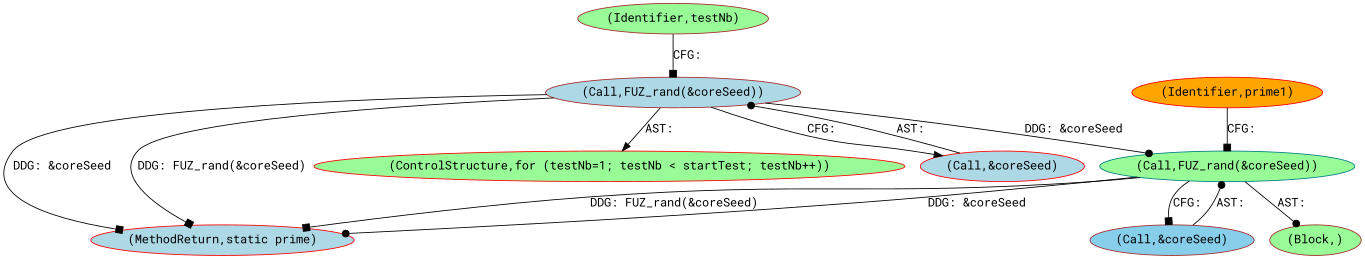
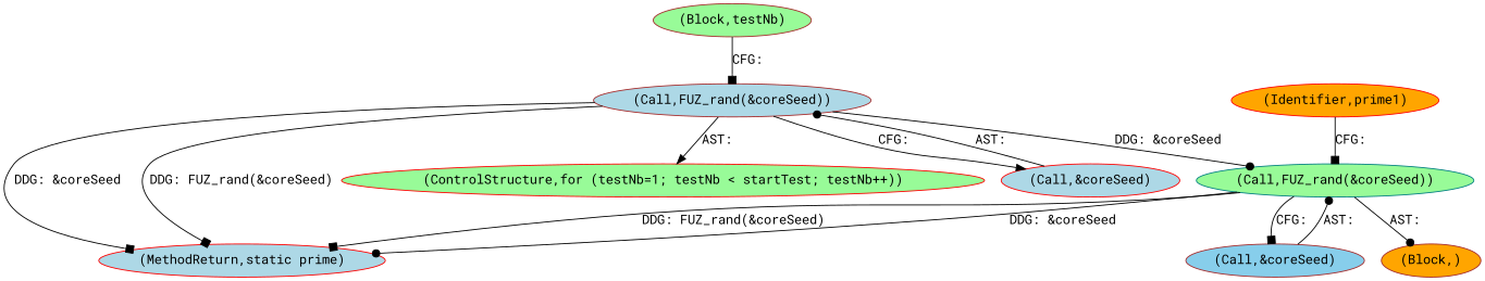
  digraph {
    fontname="Roboto Mono"
    node [color=brown fillcolor=palegreen fontname="Roboto Mono" style=filled]
    edge [arrowhead=box fontname="Roboto Mono"]
    n1 [color=teal label="(Call,FUZ_rand(&coreSeed))"]
-   n2 [label="(Block,)"]
+   n2 [fillcolor=orange label="(Block,)"]
    n3 [color=red fillcolor=lightblue label="(MethodReturn,static prime)"]
    n4 [fillcolor=skyblue label="(Call,&coreSeed)"]
    n5 [fillcolor=lightblue label="(Call,FUZ_rand(&coreSeed))"]
    n6 [color=red label="(ControlStructure,for (testNb=1; testNb < startTest; testNb++))"]
    n7 [color=red fillcolor=lightblue label="(Call,&coreSeed)"]
-   n8 [label="(Identifier,testNb)"]
+   n8 [label="(Block,testNb)"]
    n9 [color=red fillcolor=orange label="(Identifier,prime1)"]
    n1 -> n2 [arrowhead=dot label="AST: "]
    n1 -> n3 [arrowhead=dot label="DDG: &coreSeed"]
    n1 -> n3 [label="DDG: FUZ_rand(&coreSeed)"]
    n1 -> n4 [label="CFG: "]
    n4 -> n1 [arrowhead=dot label="AST: "]
    n5 -> n1 [arrowhead=dot label="DDG: &coreSeed"]
    n5 -> n3 [label="DDG: &coreSeed"]
    n5 -> n3 [label="DDG: FUZ_rand(&coreSeed)"]
    n5 -> n6 [arrowhead=normal label="AST: "]
    n5 -> n7 [arrowhead=normal label="CFG: "]
    n7 -> n5 [arrowhead=dot label="AST: "]
    n8 -> n5 [label="CFG: "]
    n9 -> n1 [label="CFG: "]
  }
